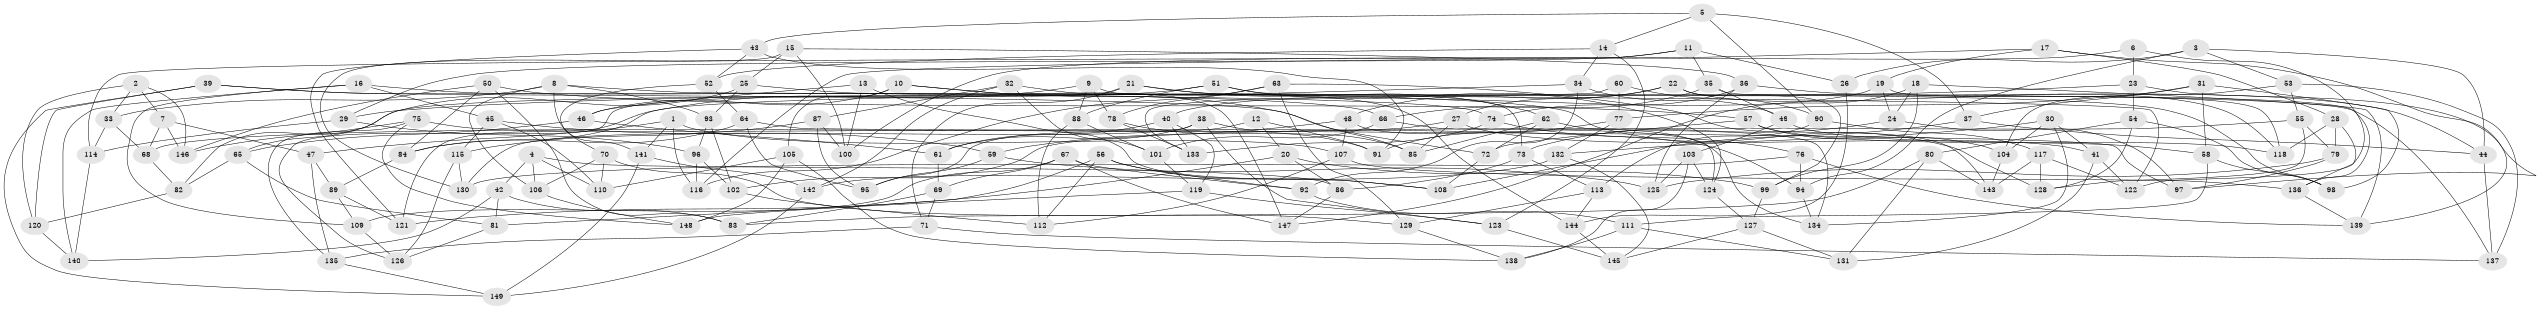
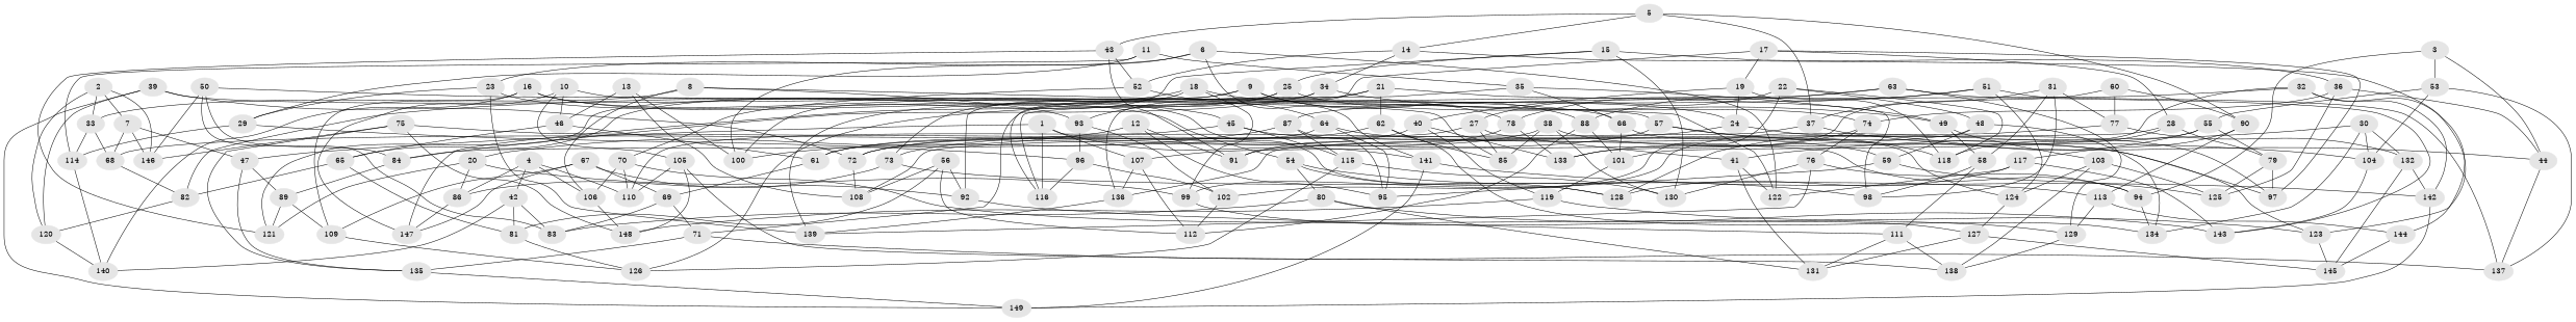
  graph {
    node [color=gray90 style=filled]
    1
    47
    107
    116
    141
    89
    135
    136
    112
    142
    149
    2
    7
    33
    120
    146
    68
    114
    140
    3
-   26
    44
    53
    94
    144
    137
    104
    55
    134
    4
    42
    86
    106
    110
    81
    83
    147
    148
    5
    14
    37
    43
    90
    34
    52
    123
    108
    121
    91
    113
    117
    6
    23
    100
    122
    29
    139
    54
    82
    8
    93
    96
    102
    9
    73
    78
    88
    133
    101
    10
    46
    85
    105
    65
    61
    138
    11
    35
    49
    66
    12
    20
    95
    99
    60
    77
    13
    84
    92
    64
    70
    145
    15
    25
    36
    130
    74
    125
    16
    45
    109
    128
    59
    115
    126
    17
    19
    28
    97
    24
    40
    118
    79
    18
    127
    119
    21
    62
    71
    98
    72
    22
    27
    48
    41
    80
    76
    131
    30
    132
    143
    31
    58
    111
    32
    87
    103
    124
    38
    69
    39
    50
    57
    51
    129
    56
    63
    67
    75
    1 -- 47
    1 -- 107
    1 -- 116
    1 -- 141
    47 -- 89
    47 -- 135
    107 -- 136
    107 -- 112
    141 -- 142
    141 -- 149
    89 -- 121
    89 -- 109
    135 -- 149
    136 -- 139
    142 -- 149
    2 -- 7
    2 -- 33
    2 -- 120
    2 -- 146
    7 -- 47
    7 -- 146
    7 -- 68
    33 -- 68
    33 -- 114
    120 -- 140
    68 -- 82
    114 -- 140
-   3 -- 26
    3 -- 44
    3 -- 53
    3 -- 94
-   26 -- 144
    44 -- 137
    53 -- 137
    53 -- 104
    53 -- 55
    94 -- 134
    144 -- 145
    104 -- 143
    55 -- 102
    55 -- 128
    55 -- 79
    4 -- 42
    4 -- 86
    4 -- 106
    4 -- 110
    42 -- 140
    42 -- 81
    42 -- 83
    86 -- 147
    106 -- 148
    81 -- 126
    5 -- 14
    5 -- 37
    5 -- 43
    5 -- 90
    14 -- 34
    14 -- 52
    14 -- 123
    37 -- 44
    37 -- 108
    43 -- 52
    43 -- 121
    43 -- 91
    90 -- 113
    90 -- 117
    34 -- 49
    34 -- 84
    34 -- 92
    52 -- 64
    52 -- 70
    123 -- 145
    113 -- 144
    113 -- 129
    117 -- 122
    117 -- 128
    117 -- 143
-   8 -- 141
+   6 -- 141
    6 -- 23
    6 -- 100
    6 -- 122
    23 -- 29
    23 -- 139
    23 -- 54
    29 -- 114
    29 -- 96
    54 -- 128
    54 -- 98
    54 -- 80
    82 -- 120
    8 -- 33
    8 -- 106
    8 -- 122
    8 -- 93
    93 -- 96
    93 -- 102
    96 -- 116
    96 -- 102
    102 -- 112
    9 -- 121
    9 -- 73
    9 -- 78
    9 -- 88
    73 -- 86
    73 -- 113
    78 -- 91
    78 -- 133
    88 -- 112
    88 -- 101
    101 -- 119
    10 -- 147
    10 -- 46
    10 -- 85
    10 -- 105
    46 -- 65
    46 -- 61
    105 -- 110
    105 -- 148
    105 -- 138
    65 -- 81
    65 -- 82
    61 -- 69
    11 -- 114
-   11 -- 26
    11 -- 29
    11 -- 35
    35 -- 136
    35 -- 49
    35 -- 66
    49 -- 58
    49 -- 103
    66 -- 101
    66 -- 124
    12 -- 91
    12 -- 20
    12 -- 95
    20 -- 86
    20 -- 121
    20 -- 99
    99 -- 127
    60 -- 90
    60 -- 133
    60 -- 77
    77 -- 91
    77 -- 132
    13 -- 108
    13 -- 100
    13 -- 46
    84 -- 89
    92 -- 111
    64 -- 95
    64 -- 84
    64 -- 97
    70 -- 106
    70 -- 110
    70 -- 129
    15 -- 100
    15 -- 25
    15 -- 36
    15 -- 130
    25 -- 93
    25 -- 65
    25 -- 74
    36 -- 44
    36 -- 74
    36 -- 125
    74 -- 133
    74 -- 76
    16 -- 140
    16 -- 45
    16 -- 109
    16 -- 128
    45 -- 110
    45 -- 59
    45 -- 115
    109 -- 126
    59 -- 95
    59 -- 125
    115 -- 130
    115 -- 126
    17 -- 116
    17 -- 19
    17 -- 28
    17 -- 97
    19 -- 24
    19 -- 40
    19 -- 118
    28 -- 136
    28 -- 118
    28 -- 79
    24 -- 73
    24 -- 97
    40 -- 133
    40 -- 61
    40 -- 119
    79 -- 125
    79 -- 97
    18 -- 147
    18 -- 139
    18 -- 99
    18 -- 24
    127 -- 145
    127 -- 131
    119 -- 148
    119 -- 123
    21 -- 126
    21 -- 62
    21 -- 71
    21 -- 98
    62 -- 134
    62 -- 85
    62 -- 72
    71 -- 135
    71 -- 137
    72 -- 108
    22 -- 99
    22 -- 118
    22 -- 27
    22 -- 48
    27 -- 68
    27 -- 85
    27 -- 41
    48 -- 107
    48 -- 134
    48 -- 59
    41 -- 122
    41 -- 131
    80 -- 83
    80 -- 131
    80 -- 143
    76 -- 94
    76 -- 139
    76 -- 130
    30 -- 104
    30 -- 134
    30 -- 41
    30 -- 132
    132 -- 142
    132 -- 145
    31 -- 37
    31 -- 77
    31 -- 98
    31 -- 58
    58 -- 98
    58 -- 111
    111 -- 138
    111 -- 131
    32 -- 142
    32 -- 144
    32 -- 101
    32 -- 87
    87 -- 100
    87 -- 95
    87 -- 115
    103 -- 138
    103 -- 125
    103 -- 124
    124 -- 127
    38 -- 123
    38 -- 85
    38 -- 61
    38 -- 130
    69 -- 83
    69 -- 71
    39 -- 149
    39 -- 120
    39 -- 66
    39 -- 72
    50 -- 146
    50 -- 83
    50 -- 84
    50 -- 57
    57 -- 104
    57 -- 118
    57 -- 72
    51 -- 137
    51 -- 82
    51 -- 88
    51 -- 124
    129 -- 138
    56 -- 112
    56 -- 81
    56 -- 108
    56 -- 92
    63 -- 116
    63 -- 78
    63 -- 143
    63 -- 129
    67 -- 147
    67 -- 92
    67 -- 109
    67 -- 69
    75 -- 135
    75 -- 146
    75 -- 94
    75 -- 148
  }
